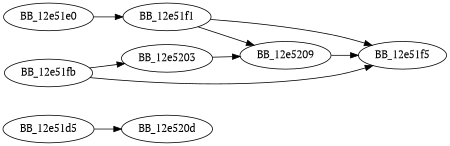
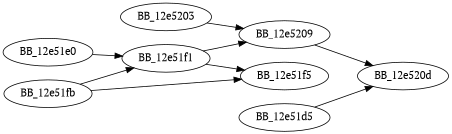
  digraph {
    fontname="PT Serif"
    rankdir=LR
    node [fontname="PT Serif"]
    edge [fontname="PT Serif"]
    BB_12e51d5
    BB_12e520d
    BB_12e51e0
    BB_12e51f1
    BB_12e51f5
    BB_12e5209
    BB_12e51fb
    BB_12e5203
    BB_12e51d5 -> BB_12e520d
    BB_12e51e0 -> BB_12e51f1
    BB_12e51f1 -> BB_12e51f5
    BB_12e51f1 -> BB_12e5209
-   BB_12e5209 -> BB_12e51f5
+   BB_12e5209 -> BB_12e520d
    BB_12e51fb -> BB_12e51f5
-   BB_12e51fb -> BB_12e5203
+   BB_12e51fb -> BB_12e51f1
    BB_12e5203 -> BB_12e5209
  }
